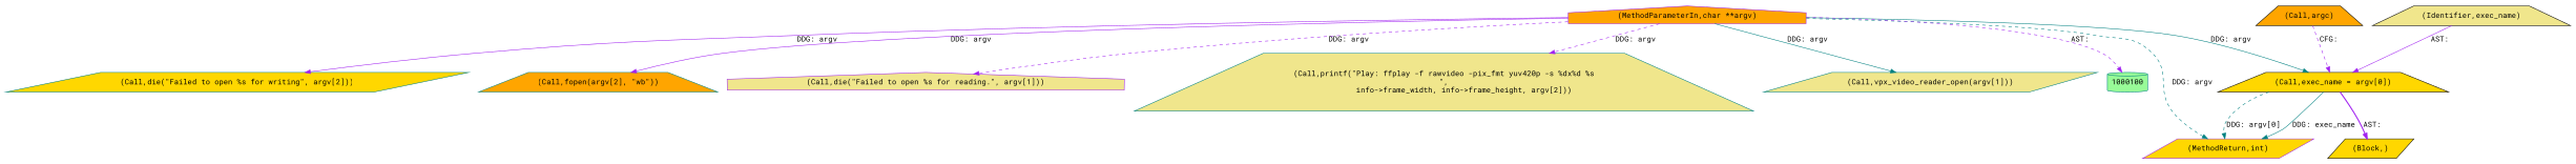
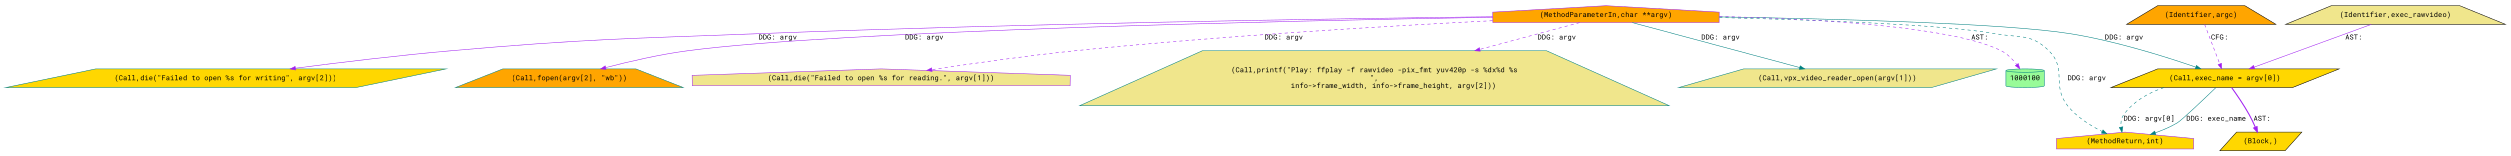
  digraph {
    fontname="Roboto Mono"
    node [color=teal fillcolor=gold fontname="Roboto Mono" shape=parallelogram style=filled]
    edge [color=purple fontname="Roboto Mono" style=solid]
-   n1 [color=black label="(Call,exec_name = argv[0])" shape=trapezium]
-   n2 [color=purple label="(MethodReturn,int)"]
+   n1 [color=black label="(Call,exec_name = argv[0])"]
+   n2 [color=purple label="(MethodReturn,int)" shape=house]
    n3 [color=black label="(Block,)"]
    n4 [color=purple fillcolor=orange label="(MethodParameterIn,char **argv)" shape=house]
    n5 [label="(Call,die(\"Failed to open %s for writing\", argv[2]))"]
    n6 [fillcolor=orange label="(Call,fopen(argv[2], \"wb\"))" shape=trapezium]
    n7 [color=purple fillcolor=khaki label="(Call,die(\"Failed to open %s for reading.\", argv[1]))" shape=house]
    n8 [fillcolor=khaki label="(Call,printf(\"Play: ffplay -f rawvideo -pix_fmt yuv420p -s %dx%d %s\n\",\n         info->frame_width, info->frame_height, argv[2]))" shape=trapezium]
    n9 [fillcolor=khaki label="(Call,vpx_video_reader_open(argv[1]))"]
    1000100 [fillcolor=palegreen shape=cylinder]
-   n11 [color=black fillcolor=orange label="(Call,argc)" shape=trapezium]
-   n12 [color=black fillcolor=khaki label="(Identifier,exec_name)" shape=trapezium]
+   n11 [color=black fillcolor=orange label="(Identifier,argc)" shape=trapezium]
+   n12 [color=black fillcolor=khaki label="(Identifier,exec_rawvideo)" shape=trapezium]
    n1 -> n2 [color=teal label="DDG: exec_name"]
    n1 -> n2 [color=teal label="DDG: argv[0]" style=dashed]
    n1 -> n3 [label="AST: " style=bold]
    n4 -> n1 [color=teal label="DDG: argv"]
    n4 -> n2 [color=teal label="DDG: argv" style=dashed]
    n4 -> n5 [label="DDG: argv"]
    n4 -> n6 [label="DDG: argv"]
    n4 -> n7 [label="DDG: argv" style=dashed]
    n4 -> n8 [label="DDG: argv" style=dashed]
    n4 -> n9 [color=teal label="DDG: argv"]
    n4 -> 1000100 [label="AST: " style=dashed]
    n11 -> n1 [label="CFG: " style=dashed]
    n12 -> n1 [label="AST: "]
  }
